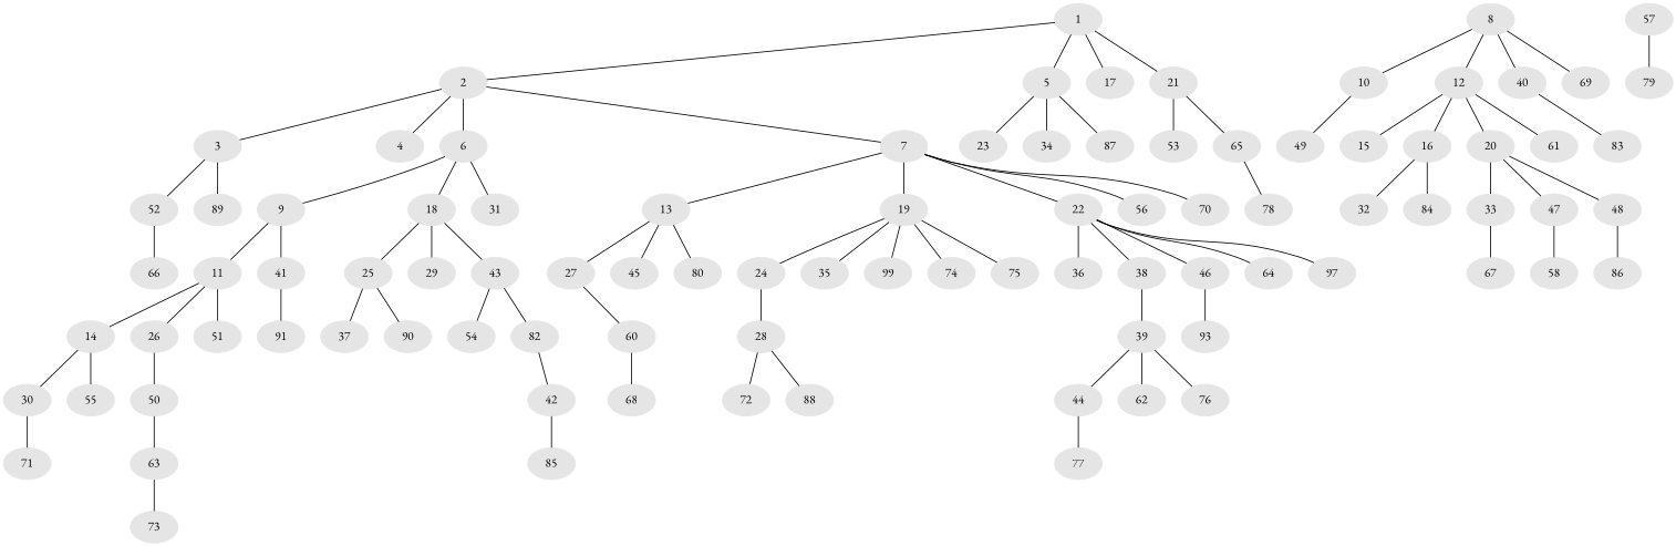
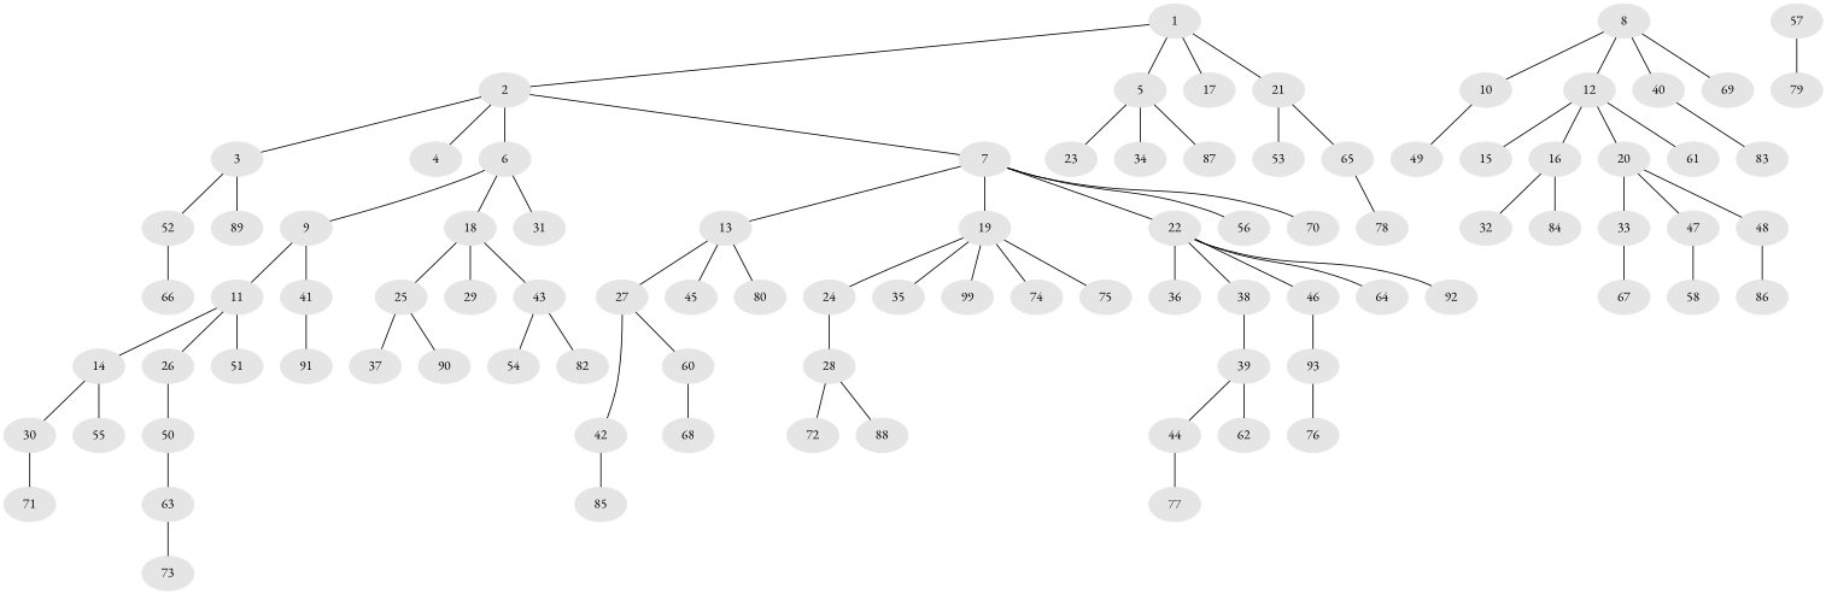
  graph {
    fontname="EB Garamond"
    node [color=gray90 fontname="EB Garamond" style=filled]
    edge [fontname="EB Garamond"]
    1
    2
    5
    17
    21
    3
    4
    6
    7
    23
    34
    87
    53
    65
    52
    89
    9
    18
    31
    13
    19
    22
    56
    70
    8
    10
    12
    40
    69
    66
    11
    41
    25
    29
    43
    27
    45
    80
    24
    35
    n41 [label=99]
    74
    75
    36
    38
    46
    64
-   92 [label=97]
+   92
    49
    15
    16
    20
    61
    83
    14
    26
    51
    91
    30
    55
    50
    32
    84
    33
    47
    48
    42
    60
    71
    37
    90
    28
    67
    58
    86
    78
    39
    93
    72
    88
    54
    82
    63
    85
    68
    57
    79
    44
    62
    76
    77
    73
    1 -- 2
    1 -- 5
    1 -- 17
    1 -- 21
    2 -- 3
    2 -- 4
    2 -- 6
    2 -- 7
    5 -- 23
    5 -- 34
    5 -- 87
    21 -- 53
    21 -- 65
    3 -- 52
    3 -- 89
    6 -- 9
    6 -- 18
    6 -- 31
    7 -- 13
    7 -- 19
    7 -- 22
    7 -- 56
    7 -- 70
    65 -- 78
    52 -- 66
    9 -- 11
    9 -- 41
    18 -- 25
    18 -- 29
    18 -- 43
    13 -- 27
    13 -- 45
    13 -- 80
    19 -- 24
    19 -- 35
    19 -- n41
    19 -- 74
    19 -- 75
    22 -- 36
    22 -- 38
    22 -- 46
    22 -- 64
    22 -- 92
    8 -- 10
    8 -- 12
    8 -- 40
    8 -- 69
    10 -- 49
    12 -- 15
    12 -- 16
    12 -- 20
    12 -- 61
    40 -- 83
    11 -- 14
    11 -- 26
    11 -- 51
    41 -- 91
    25 -- 37
    25 -- 90
    43 -- 54
    43 -- 82
-   82 -- 42
+   27 -- 42
    27 -- 60
    24 -- 28
    38 -- 39
    46 -- 93
    16 -- 32
    16 -- 84
    20 -- 33
    20 -- 47
    20 -- 48
    14 -- 30
    14 -- 55
    26 -- 50
    30 -- 71
    50 -- 63
    33 -- 67
    47 -- 58
    48 -- 86
    42 -- 85
    60 -- 68
    28 -- 72
    28 -- 88
    39 -- 44
    39 -- 62
-   39 -- 76
+   93 -- 76
    63 -- 73
    57 -- 79
    44 -- 77
  }
